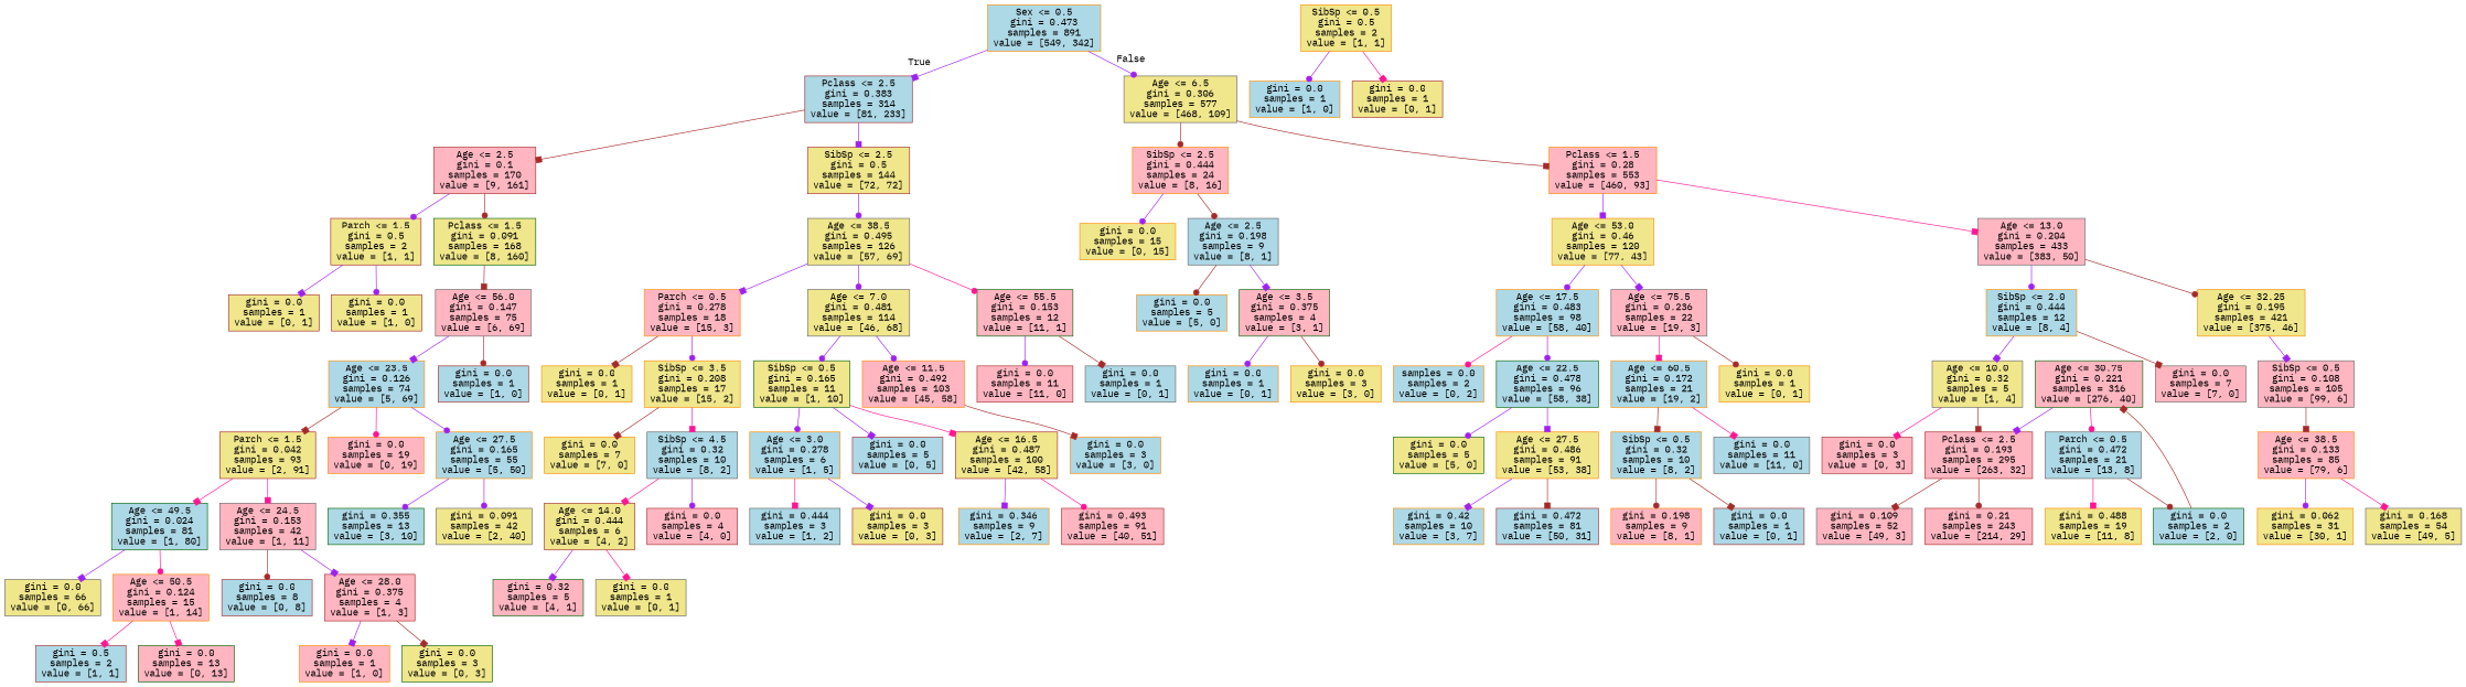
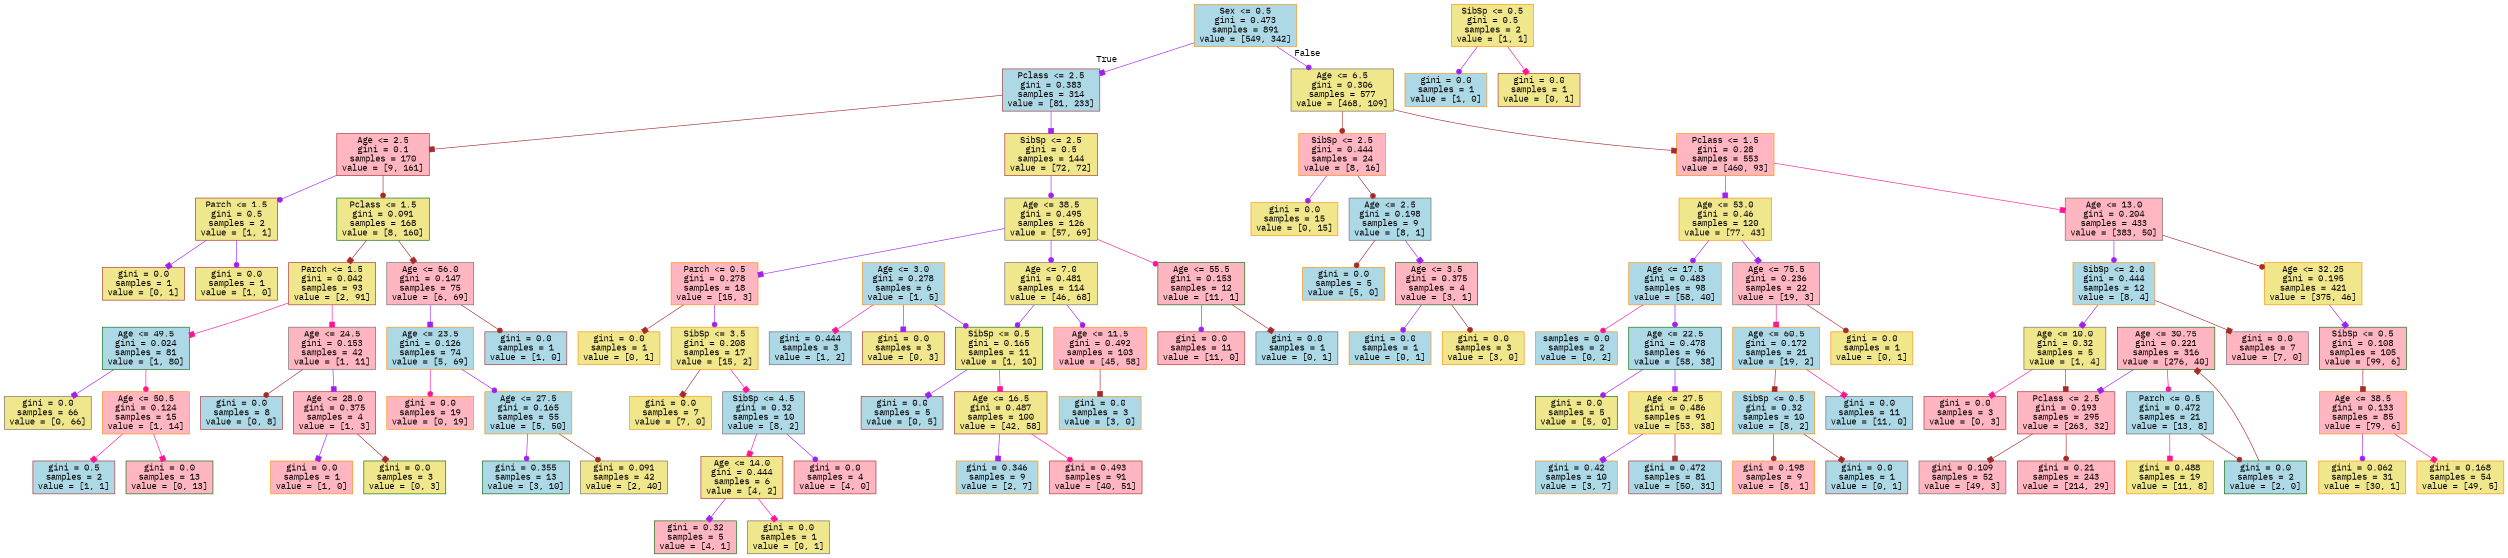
  digraph {
    fontname="IBM Plex Mono"
    node [color=darkorange fillcolor=khaki fontname="IBM Plex Mono" shape=box style=filled]
    edge [arrowhead=box color=purple fontname="IBM Plex Mono"]
    n1 [fillcolor=lightblue label="Sex <= 0.5\ngini = 0.473\nsamples = 891\nvalue = [549, 342]"]
    n2 [color=brown fillcolor=lightblue label="Pclass <= 2.5\ngini = 0.383\nsamples = 314\nvalue = [81, 233]"]
    n3 [color=gray40 label="Age <= 6.5\ngini = 0.306\nsamples = 577\nvalue = [468, 109]"]
    n4 [color=brown fillcolor=lightpink label="Age <= 2.5\ngini = 0.1\nsamples = 170\nvalue = [9, 161]"]
    n5 [color=brown label="SibSp <= 2.5\ngini = 0.5\nsamples = 144\nvalue = [72, 72]"]
    n6 [fillcolor=lightpink label="SibSp <= 2.5\ngini = 0.444\nsamples = 24\nvalue = [8, 16]"]
    n7 [fillcolor=lightpink label="Pclass <= 1.5\ngini = 0.28\nsamples = 553\nvalue = [460, 93]"]
    n8 [color=brown label="Parch <= 1.5\ngini = 0.5\nsamples = 2\nvalue = [1, 1]"]
    n9 [color=darkgreen label="Pclass <= 1.5\ngini = 0.091\nsamples = 168\nvalue = [8, 160]"]
    n10 [color=gray40 label="Age <= 38.5\ngini = 0.495\nsamples = 126\nvalue = [57, 69]"]
    n11 [color=brown label="gini = 0.0\nsamples = 1\nvalue = [0, 1]"]
    n12 [color=brown label="gini = 0.0\nsamples = 1\nvalue = [1, 0]"]
    n13 [color=brown label="Parch <= 1.5\ngini = 0.042\nsamples = 93\nvalue = [2, 91]"]
    n14 [color=gray40 fillcolor=lightpink label="Age <= 56.0\ngini = 0.147\nsamples = 75\nvalue = [6, 69]"]
    n15 [color=darkgreen fillcolor=lightblue label="Age <= 49.5\ngini = 0.024\nsamples = 81\nvalue = [1, 80]"]
    n16 [color=gray40 fillcolor=lightpink label="Age <= 24.5\ngini = 0.153\nsamples = 42\nvalue = [1, 11]"]
    n17 [fillcolor=lightblue label="Age <= 23.5\ngini = 0.126\nsamples = 74\nvalue = [5, 69]"]
    n18 [color=brown fillcolor=lightblue label="gini = 0.0\nsamples = 1\nvalue = [1, 0]"]
    n19 [color=gray40 label="gini = 0.0\nsamples = 66\nvalue = [0, 66]"]
    n20 [fillcolor=lightpink label="Age <= 50.5\ngini = 0.124\nsamples = 15\nvalue = [1, 14]"]
    n21 [color=brown fillcolor=lightblue label="gini = 0.0\nsamples = 8\nvalue = [0, 8]"]
    n22 [color=brown fillcolor=lightpink label="Age <= 28.0\ngini = 0.375\nsamples = 4\nvalue = [1, 3]"]
    n23 [color=brown fillcolor=lightblue label="gini = 0.5\nsamples = 2\nvalue = [1, 1]"]
    n24 [color=darkgreen fillcolor=lightpink label="gini = 0.0\nsamples = 13\nvalue = [0, 13]"]
    n25 [fillcolor=lightpink label="gini = 0.0\nsamples = 1\nvalue = [1, 0]"]
    n26 [color=darkgreen label="gini = 0.0\nsamples = 3\nvalue = [0, 3]"]
    n27 [fillcolor=lightpink label="gini = 0.0\nsamples = 19\nvalue = [0, 19]"]
    n28 [fillcolor=lightblue label="Age <= 27.5\ngini = 0.165\nsamples = 55\nvalue = [5, 50]"]
    n29 [color=darkgreen fillcolor=lightblue label="gini = 0.355\nsamples = 13\nvalue = [3, 10]"]
    n30 [color=gray40 label="gini = 0.091\nsamples = 42\nvalue = [2, 40]"]
    n31 [fillcolor=lightpink label="Parch <= 0.5\ngini = 0.278\nsamples = 18\nvalue = [15, 3]"]
    n32 [color=gray40 label="Age <= 7.0\ngini = 0.481\nsamples = 114\nvalue = [46, 68]"]
    n33 [color=darkgreen fillcolor=lightpink label="Age <= 55.5\ngini = 0.153\nsamples = 12\nvalue = [11, 1]"]
    n34 [label="gini = 0.0\nsamples = 1\nvalue = [0, 1]"]
    n35 [label="SibSp <= 3.5\ngini = 0.208\nsamples = 17\nvalue = [15, 2]"]
    n36 [color=darkgreen label="SibSp <= 0.5\ngini = 0.165\nsamples = 11\nvalue = [1, 10]"]
    n37 [fillcolor=lightpink label="Age <= 11.5\ngini = 0.492\nsamples = 103\nvalue = [45, 58]"]
    n38 [color=brown fillcolor=lightpink label="gini = 0.0\nsamples = 11\nvalue = [11, 0]"]
    n39 [color=gray40 fillcolor=lightblue label="gini = 0.0\nsamples = 1\nvalue = [0, 1]"]
    n40 [fillcolor=lightblue label="Age <= 3.0\ngini = 0.278\nsamples = 6\nvalue = [1, 5]"]
    n41 [color=brown fillcolor=lightblue label="gini = 0.0\nsamples = 5\nvalue = [0, 5]"]
    n42 [color=brown label="Age <= 16.5\ngini = 0.487\nsamples = 100\nvalue = [42, 58]"]
    n43 [fillcolor=lightblue label="gini = 0.0\nsamples = 3\nvalue = [3, 0]"]
    n44 [color=gray40 fillcolor=lightblue label="gini = 0.444\nsamples = 3\nvalue = [1, 2]"]
    n45 [color=brown label="gini = 0.0\nsamples = 3\nvalue = [0, 3]"]
    n46 [fillcolor=lightblue label="gini = 0.346\nsamples = 9\nvalue = [2, 7]"]
    n47 [color=brown fillcolor=lightpink label="gini = 0.493\nsamples = 91\nvalue = [40, 51]"]
    n48 [label="gini = 0.0\nsamples = 7\nvalue = [7, 0]"]
    n49 [color=gray40 fillcolor=lightblue label="SibSp <= 4.5\ngini = 0.32\nsamples = 10\nvalue = [8, 2]"]
    n50 [color=brown label="Age <= 14.0\ngini = 0.444\nsamples = 6\nvalue = [4, 2]"]
    n51 [color=brown fillcolor=lightpink label="gini = 0.0\nsamples = 4\nvalue = [4, 0]"]
    n52 [color=darkgreen fillcolor=lightpink label="gini = 0.32\nsamples = 5\nvalue = [4, 1]"]
    n53 [color=gray40 label="gini = 0.0\nsamples = 1\nvalue = [0, 1]"]
    n54 [label="gini = 0.0\nsamples = 15\nvalue = [0, 15]"]
    n55 [color=gray40 fillcolor=lightblue label="Age <= 2.5\ngini = 0.198\nsamples = 9\nvalue = [8, 1]"]
    n56 [label="Age <= 53.0\ngini = 0.46\nsamples = 120\nvalue = [77, 43]"]
    n57 [color=gray40 fillcolor=lightpink label="Age <= 13.0\ngini = 0.204\nsamples = 433\nvalue = [383, 50]"]
    n58 [fillcolor=lightblue label="gini = 0.0\nsamples = 5\nvalue = [5, 0]"]
    n59 [color=darkgreen fillcolor=lightpink label="Age <= 3.5\ngini = 0.375\nsamples = 4\nvalue = [3, 1]"]
    n60 [fillcolor=lightblue label="gini = 0.0\nsamples = 1\nvalue = [0, 1]"]
    n61 [label="gini = 0.0\nsamples = 3\nvalue = [3, 0]"]
    n62 [fillcolor=lightblue label="Age <= 17.5\ngini = 0.483\nsamples = 98\nvalue = [58, 40]"]
    n63 [color=gray40 fillcolor=lightpink label="Age <= 75.5\ngini = 0.236\nsamples = 22\nvalue = [19, 3]"]
    n64 [fillcolor=lightblue label="SibSp <= 2.0\ngini = 0.444\nsamples = 12\nvalue = [8, 4]"]
    n65 [label="Age <= 32.25\ngini = 0.195\nsamples = 421\nvalue = [375, 46]"]
    n66 [fillcolor=lightblue label="samples = 0.0\nsamples = 2\nvalue = [0, 2]"]
    n67 [color=darkgreen fillcolor=lightblue label="Age <= 22.5\ngini = 0.478\nsamples = 96\nvalue = [58, 38]"]
    n68 [fillcolor=lightblue label="Age <= 60.5\ngini = 0.172\nsamples = 21\nvalue = [19, 2]"]
    n69 [label="gini = 0.0\nsamples = 1\nvalue = [0, 1]"]
    n70 [color=darkgreen label="gini = 0.0\nsamples = 5\nvalue = [5, 0]"]
    n71 [label="Age <= 27.5\ngini = 0.486\nsamples = 91\nvalue = [53, 38]"]
    n72 [fillcolor=lightblue label="gini = 0.42\nsamples = 10\nvalue = [3, 7]"]
    n73 [color=brown fillcolor=lightblue label="gini = 0.472\nsamples = 81\nvalue = [50, 31]"]
    n74 [fillcolor=lightblue label="SibSp <= 0.5\ngini = 0.32\nsamples = 10\nvalue = [8, 2]"]
    n75 [color=gray40 fillcolor=lightblue label="gini = 0.0\nsamples = 11\nvalue = [11, 0]"]
    n76 [fillcolor=lightpink label="gini = 0.198\nsamples = 9\nvalue = [8, 1]"]
    n77 [color=brown fillcolor=lightblue label="gini = 0.0\nsamples = 1\nvalue = [0, 1]"]
    n78 [color=gray40 label="Age <= 10.0\ngini = 0.32\nsamples = 5\nvalue = [1, 4]"]
    n79 [color=gray40 fillcolor=lightpink label="gini = 0.0\nsamples = 7\nvalue = [7, 0]"]
-   n80 [color=gray40 fillcolor=lightpink label="SibSp <= 0.5\ngini = 0.108\nsamples = 105\nvalue = [99, 6]"]
+   n80 [color=darkgreen fillcolor=lightpink label="SibSp <= 0.5\ngini = 0.108\nsamples = 105\nvalue = [99, 6]"]
    n81 [color=brown fillcolor=lightpink label="gini = 0.0\nsamples = 3\nvalue = [0, 3]"]
    n82 [color=brown fillcolor=lightpink label="Pclass <= 2.5\ngini = 0.193\nsamples = 295\nvalue = [263, 32]"]
    n83 [label="SibSp <= 0.5\ngini = 0.5\nsamples = 2\nvalue = [1, 1]"]
    n84 [fillcolor=lightblue label="gini = 0.0\nsamples = 1\nvalue = [1, 0]"]
    n85 [color=brown label="gini = 0.0\nsamples = 1\nvalue = [0, 1]"]
    n86 [color=darkgreen fillcolor=lightpink label="Age <= 30.75\ngini = 0.221\nsamples = 316\nvalue = [276, 40]"]
    n87 [color=gray40 fillcolor=lightblue label="Parch <= 0.5\ngini = 0.472\nsamples = 21\nvalue = [13, 8]"]
    n88 [fillcolor=lightpink label="Age <= 38.5\ngini = 0.133\nsamples = 85\nvalue = [79, 6]"]
    n89 [color=gray40 fillcolor=lightpink label="gini = 0.109\nsamples = 52\nvalue = [49, 3]"]
    n90 [color=brown fillcolor=lightpink label="gini = 0.21\nsamples = 243\nvalue = [214, 29]"]
    n91 [label="gini = 0.488\nsamples = 19\nvalue = [11, 8]"]
    n92 [color=darkgreen fillcolor=lightblue label="gini = 0.0\nsamples = 2\nvalue = [2, 0]"]
    n93 [label="gini = 0.062\nsamples = 31\nvalue = [30, 1]"]
-   n94 [color=gray40 label="gini = 0.168\nsamples = 54\nvalue = [49, 5]"]
+   n94 [label="gini = 0.168\nsamples = 54\nvalue = [49, 5]"]
    n1 -> n2 [headlabel=True labelangle=45 labeldistance=2.5]
    n1 -> n3 [arrowhead=dot headlabel=False labelangle=-45 labeldistance=2.5]
    n2 -> n4 [color=brown]
    n2 -> n5
    n3 -> n6 [arrowhead=dot color=brown]
    n3 -> n7 [color=brown]
    n4 -> n8 [arrowhead=dot]
    n4 -> n9 [arrowhead=dot color=brown]
    n5 -> n10 [arrowhead=dot]
    n6 -> n54 [arrowhead=dot]
    n6 -> n55 [arrowhead=dot color=brown]
    n7 -> n56
    n7 -> n57 [color=deeppink]
    n8 -> n11
    n8 -> n12 [arrowhead=dot]
-   n17 -> n13 [color=brown]
+   n9 -> n13 [color=brown]
    n9 -> n14 [color=brown]
    n10 -> n31
    n10 -> n32 [arrowhead=dot]
    n10 -> n33 [arrowhead=dot color=deeppink]
    n13 -> n15 [color=deeppink]
    n13 -> n16 [color=deeppink]
    n14 -> n17
    n14 -> n18 [arrowhead=dot color=brown]
    n15 -> n19
    n15 -> n20 [arrowhead=dot color=deeppink]
    n16 -> n21 [arrowhead=dot color=brown]
    n16 -> n22
    n17 -> n27 [arrowhead=dot color=deeppink]
    n17 -> n28 [arrowhead=dot]
    n20 -> n23 [color=deeppink]
    n20 -> n24 [color=deeppink]
    n22 -> n25
    n22 -> n26 [color=brown]
    n28 -> n29 [arrowhead=dot]
-   n28 -> n30 [arrowhead=dot]
+   n28 -> n30 [arrowhead=dot color=brown]
    n31 -> n34 [color=brown]
    n31 -> n35 [arrowhead=dot]
    n32 -> n36 [arrowhead=dot]
    n32 -> n37 [arrowhead=dot]
    n33 -> n38 [arrowhead=dot]
    n33 -> n39 [color=brown]
    n35 -> n48 [color=brown]
    n35 -> n49 [color=deeppink]
-   n36 -> n40 [arrowhead=dot]
+   n40 -> n36 [arrowhead=dot]
    n36 -> n41
    n36 -> n42 [color=deeppink]
    n37 -> n43 [color=brown]
    n40 -> n44 [color=deeppink]
    n40 -> n45
    n42 -> n46
    n42 -> n47 [arrowhead=dot color=deeppink]
    n49 -> n50 [color=deeppink]
    n49 -> n51 [arrowhead=dot]
    n50 -> n52
    n50 -> n53 [color=deeppink]
    n55 -> n58 [arrowhead=dot color=brown]
    n55 -> n59
    n56 -> n62 [arrowhead=dot]
    n56 -> n63
    n57 -> n64 [arrowhead=dot]
    n57 -> n65 [arrowhead=dot color=brown]
    n59 -> n60 [arrowhead=dot]
    n59 -> n61 [arrowhead=dot color=brown]
    n62 -> n66 [arrowhead=dot color=deeppink]
    n62 -> n67 [arrowhead=dot]
    n63 -> n68 [color=deeppink]
    n63 -> n69 [arrowhead=dot color=brown]
    n64 -> n78
    n64 -> n79 [color=brown]
    n65 -> n80
    n67 -> n70 [arrowhead=dot]
    n67 -> n71
    n68 -> n74 [color=brown]
    n68 -> n75 [color=deeppink]
    n71 -> n72
    n71 -> n73 [color=brown]
    n74 -> n76 [arrowhead=dot color=brown]
    n74 -> n77 [color=brown]
    n78 -> n81 [color=deeppink]
    n78 -> n82 [color=brown]
    n80 -> n88 [color=brown]
    n82 -> n89 [color=brown]
    n82 -> n90 [arrowhead=dot color=brown]
    n83 -> n84 [arrowhead=dot]
    n83 -> n85 [color=deeppink]
    n86 -> n82
    n86 -> n87 [arrowhead=dot color=deeppink]
    n87 -> n91 [color=deeppink]
    n87 -> n92 [arrowhead=dot color=brown]
    n88 -> n93 [arrowhead=dot]
    n88 -> n94 [color=deeppink]
    n92 -> n86 [color=brown]
  }
